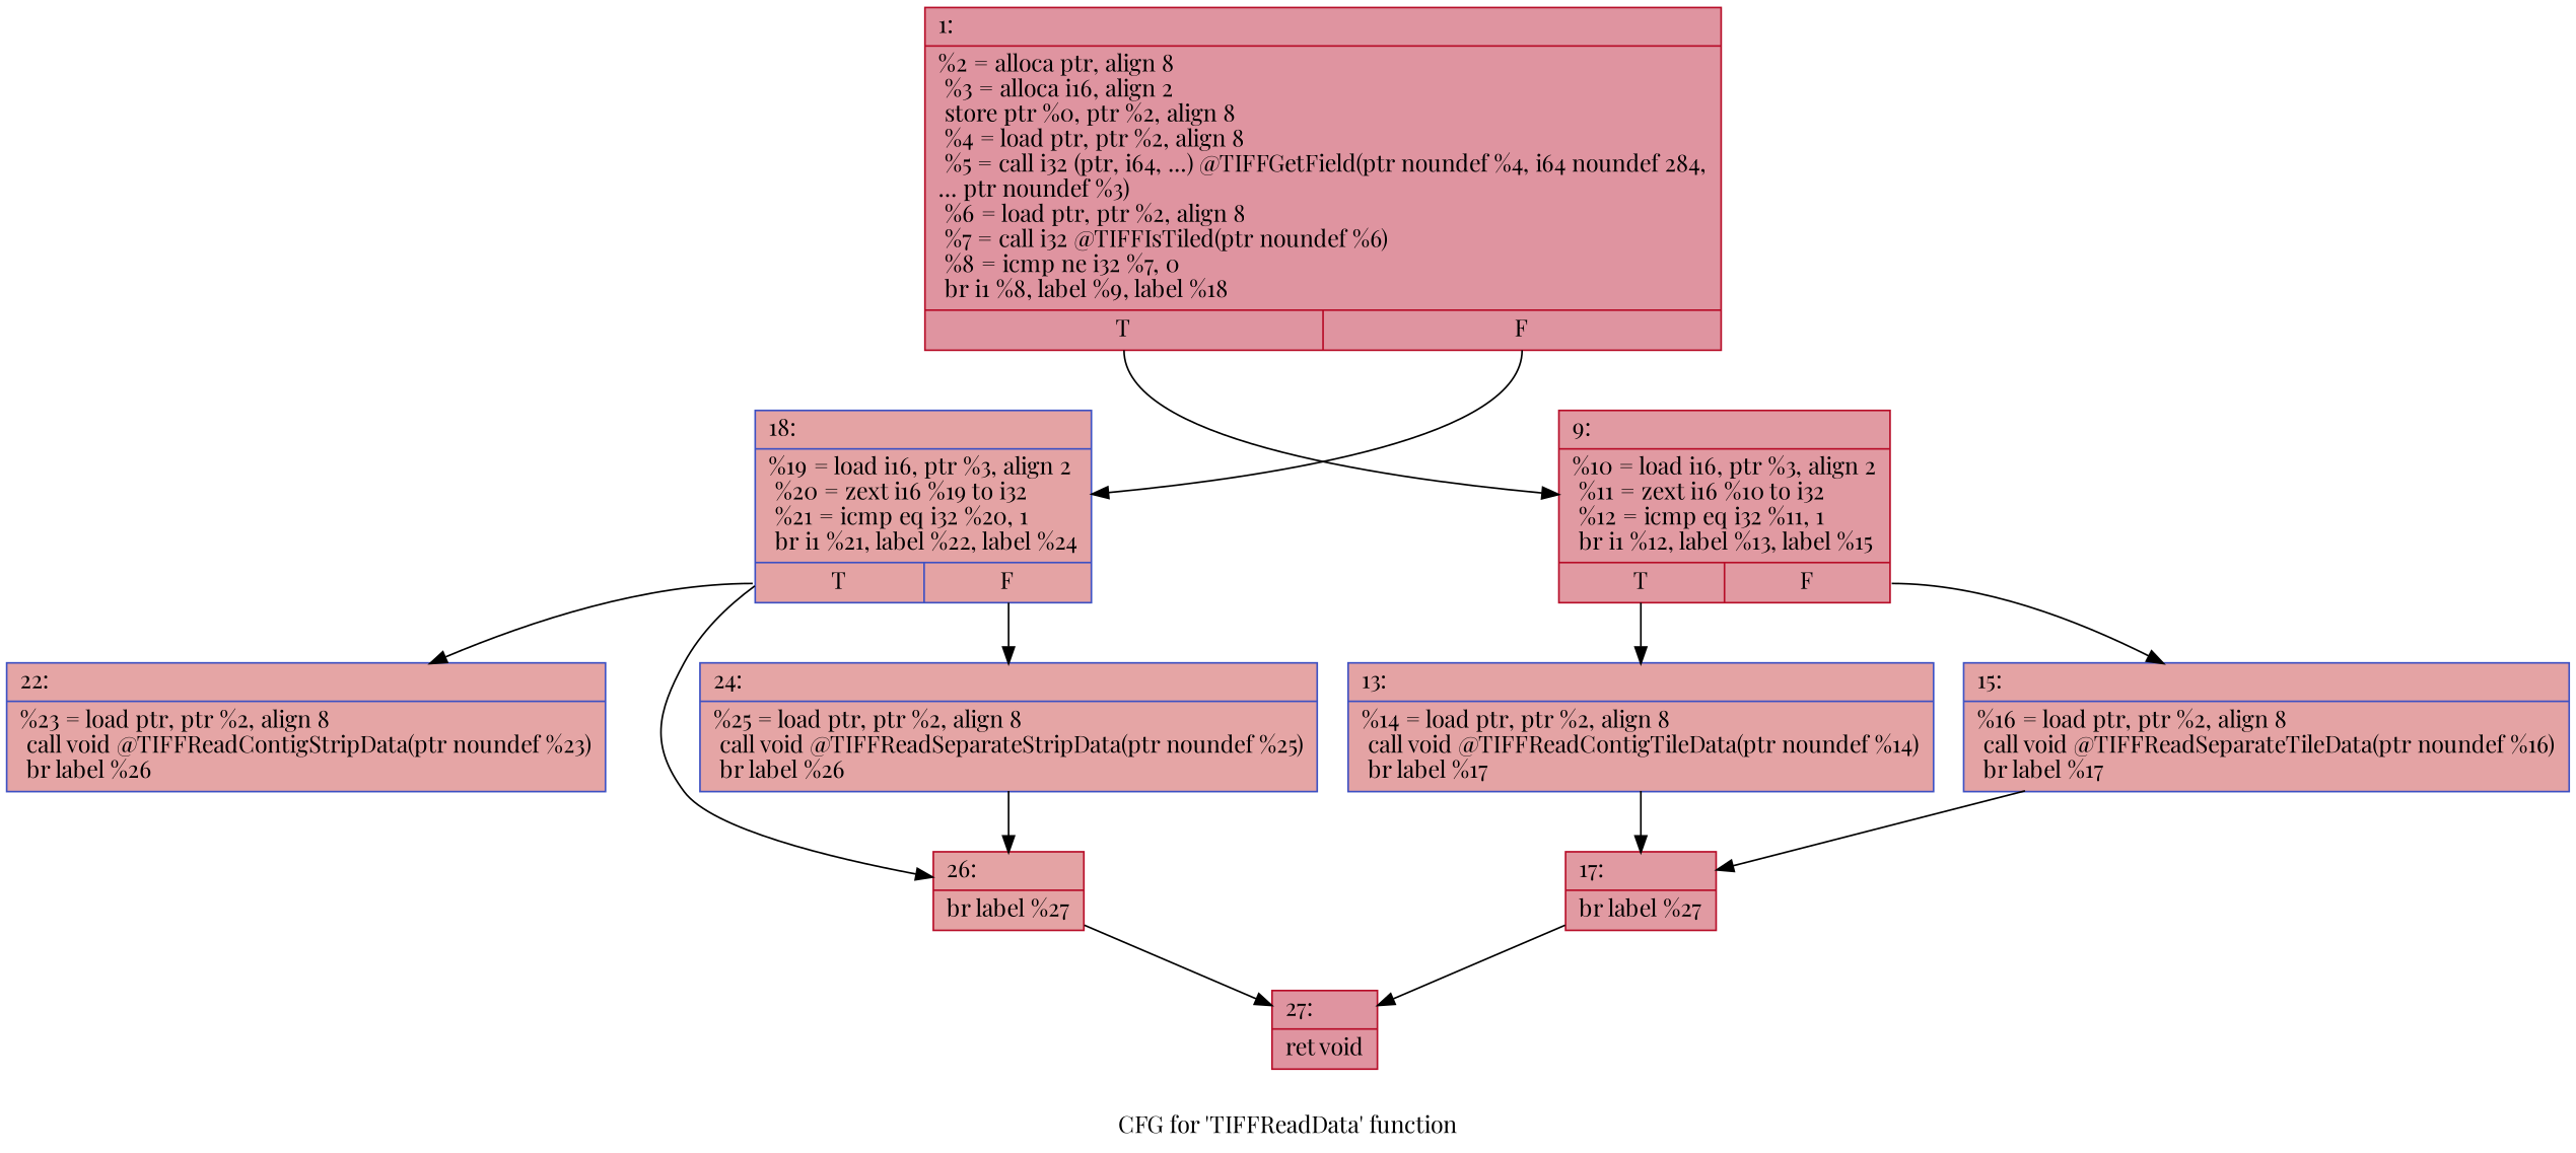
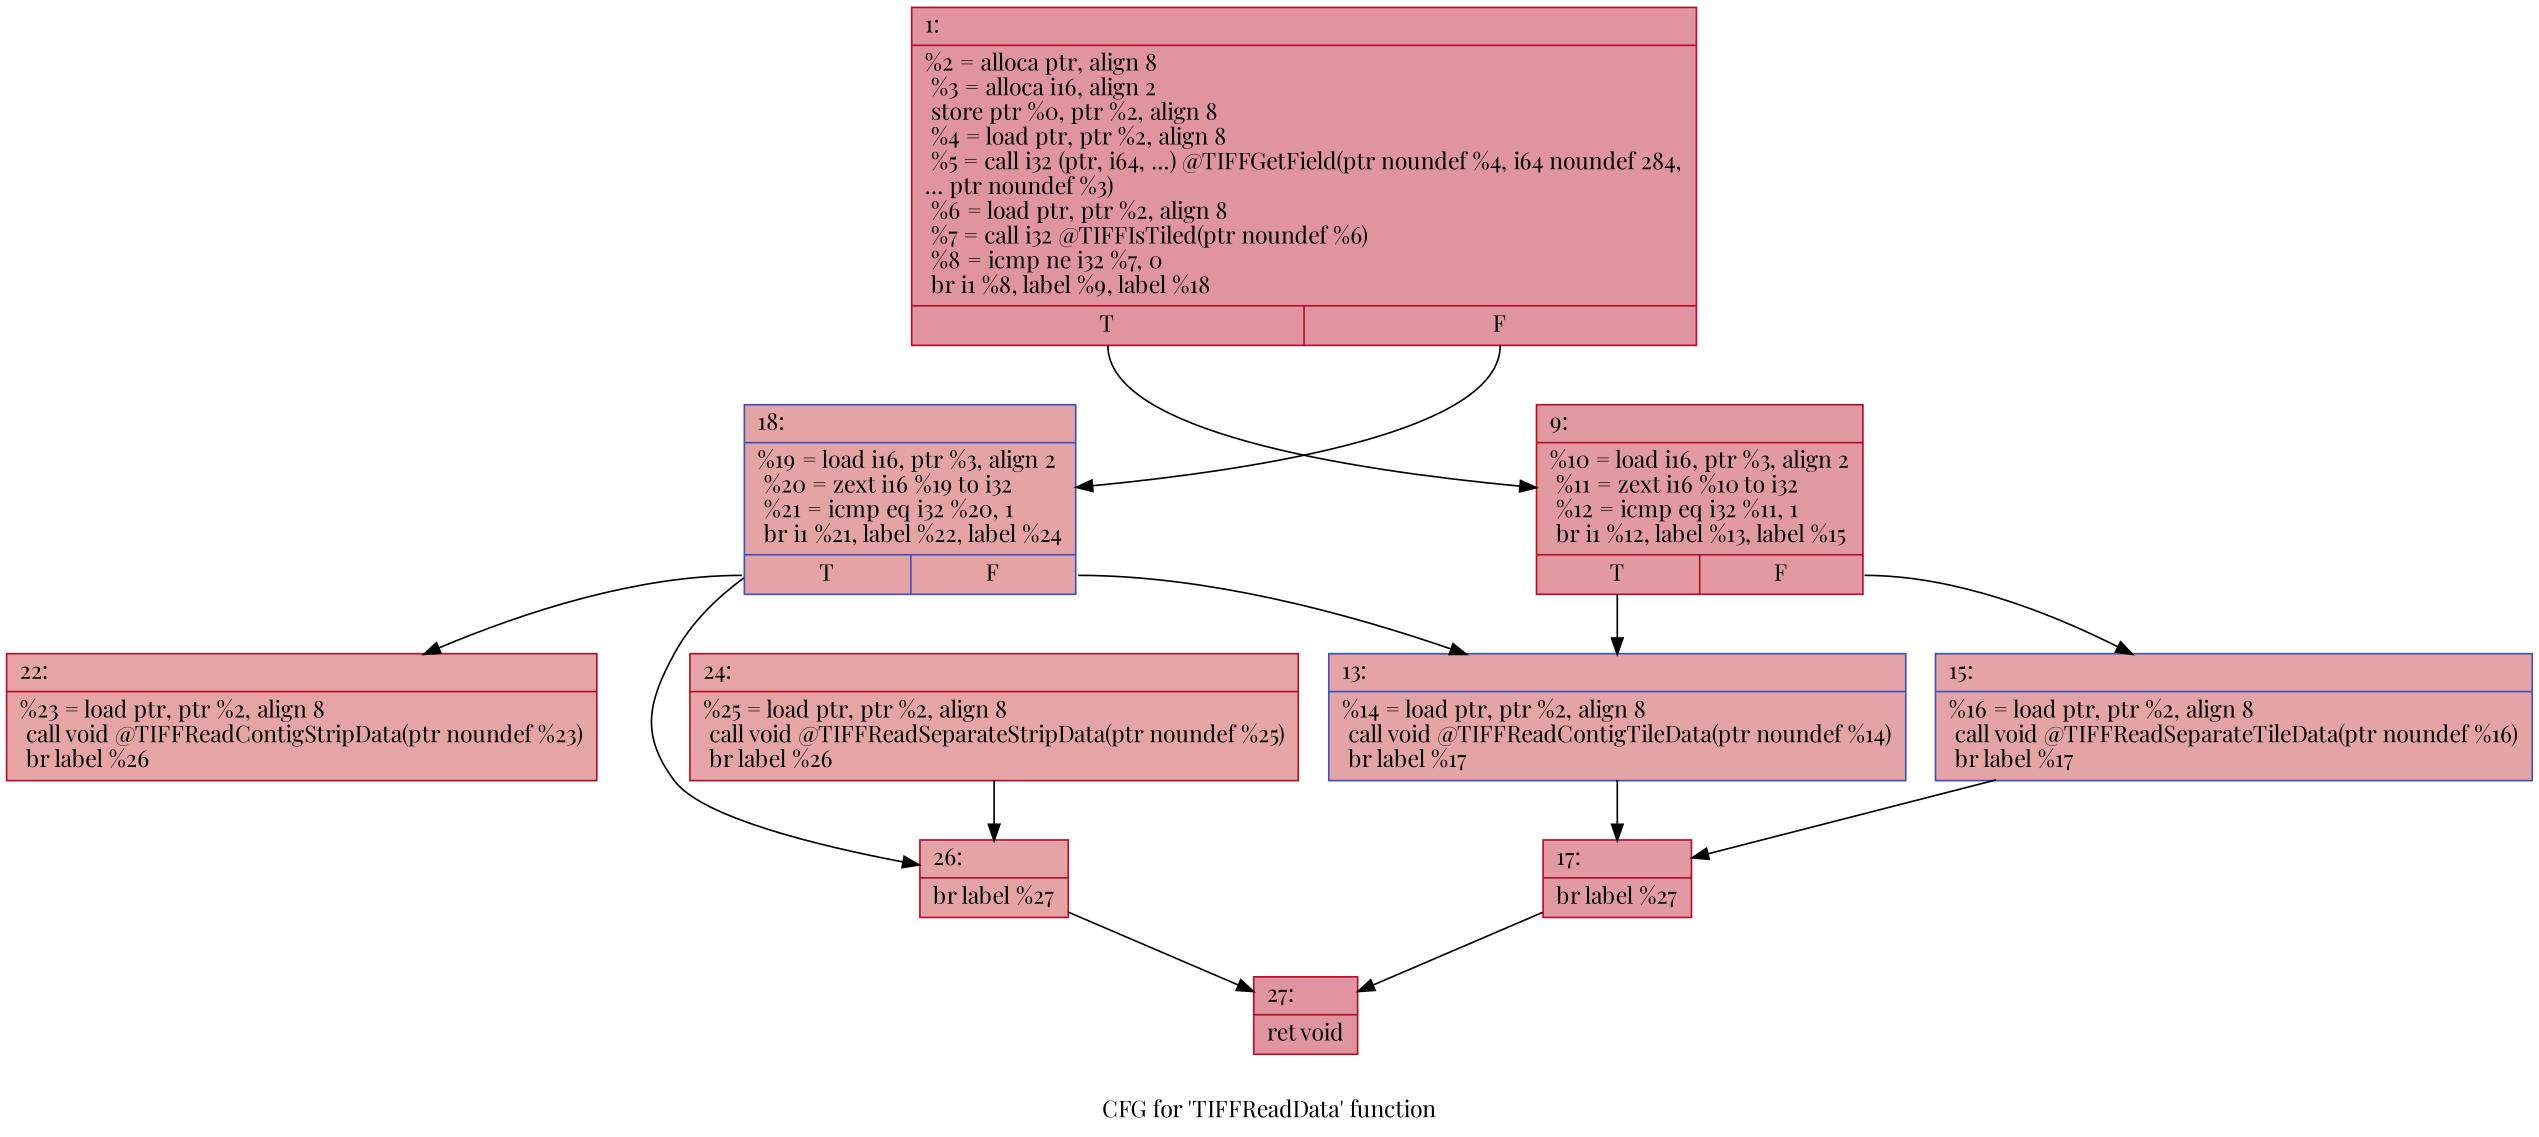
  digraph {
    fontname="Playfair Display"
    label="CFG for 'TIFFReadData' function"
    node [color="#b70d28ff" fillcolor="#c32e3170" fontname="Playfair Display" shape=record style=filled]
    edge [fontname="Playfair Display"]
    n1 [fillcolor="#b70d2870" label="{1:\l|  %2 = alloca ptr, align 8\l  %3 = alloca i16, align 2\l  store ptr %0, ptr %2, align 8\l  %4 = load ptr, ptr %2, align 8\l  %5 = call i32 (ptr, i64, ...) @TIFFGetField(ptr noundef %4, i64 noundef 284,\l... ptr noundef %3)\l  %6 = load ptr, ptr %2, align 8\l  %7 = call i32 @TIFFIsTiled(ptr noundef %6)\l  %8 = icmp ne i32 %7, 0\l  br i1 %8, label %9, label %18\l|{<s0>T|<s1>F}}"]
    n2 [fillcolor="#bb1b2c70" label="{9:\l|  %10 = load i16, ptr %3, align 2\l  %11 = zext i16 %10 to i32\l  %12 = icmp eq i32 %11, 1\l  br i1 %12, label %13, label %15\l|{<s0>T|<s1>F}}"]
    n3 [color="#3d50c3ff" label="{18:\l|  %19 = load i16, ptr %3, align 2\l  %20 = zext i16 %19 to i32\l  %21 = icmp eq i32 %20, 1\l  br i1 %21, label %22, label %24\l|{<s0>T|<s1>F}}"]
    n4 [color="#3d50c3ff" label="{13:\l|  %14 = load ptr, ptr %2, align 8\l  call void @TIFFReadContigTileData(ptr noundef %14)\l  br label %17\l}"]
    n5 [color="#3d50c3ff" label="{15:\l|  %16 = load ptr, ptr %2, align 8\l  call void @TIFFReadSeparateTileData(ptr noundef %16)\l  br label %17\l}"]
-   n6 [color="#3d50c3ff" fillcolor="#c5333470" label="{22:\l|  %23 = load ptr, ptr %2, align 8\l  call void @TIFFReadContigStripData(ptr noundef %23)\l  br label %26\l}"]
-   n7 [color="#3d50c3ff" fillcolor="#c5333470" label="{24:\l|  %25 = load ptr, ptr %2, align 8\l  call void @TIFFReadSeparateStripData(ptr noundef %25)\l  br label %26\l}"]
+   n6 [fillcolor="#c5333470" label="{22:\l|  %23 = load ptr, ptr %2, align 8\l  call void @TIFFReadContigStripData(ptr noundef %23)\l  br label %26\l}"]
+   n7 [fillcolor="#c5333470" label="{24:\l|  %25 = load ptr, ptr %2, align 8\l  call void @TIFFReadSeparateStripData(ptr noundef %25)\l  br label %26\l}"]
    n8 [label="{26:\l|  br label %27\l}"]
    n9 [fillcolor="#bb1b2c70" label="{17:\l|  br label %27\l}"]
    n10 [fillcolor="#b70d2870" label="{27:\l|  ret void\l}"]
    n1 -> n2 [tailport=s0]
    n1 -> n3 [tailport=s1]
    n2 -> n4 [tailport=s0]
    n2 -> n5 [tailport=s1]
    n3 -> n6 [tailport=s0]
-   n3 -> n7 [tailport=s1]
+   n3 -> n4 [tailport=s1]
    n3 -> n8
    n4 -> n9
    n5 -> n9
    n7 -> n8
    n8 -> n10
    n9 -> n10
  }
